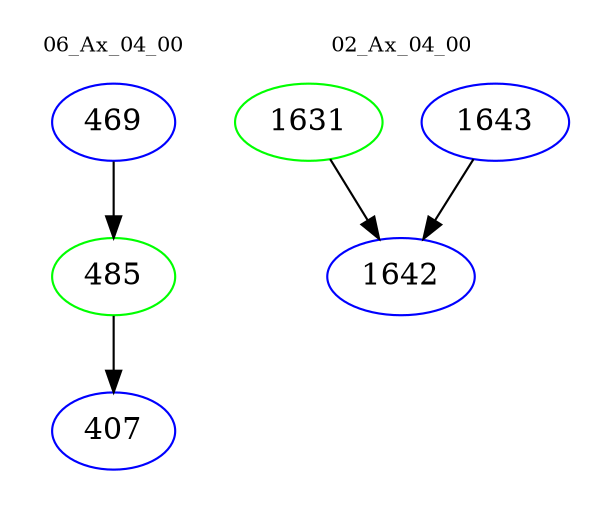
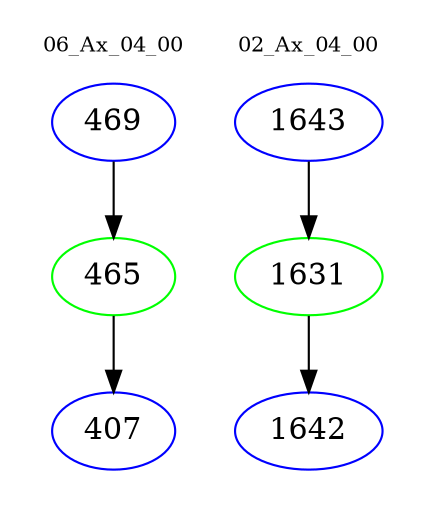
  digraph {
    node [color=blue]
    edge [color=black]
    n1 [label=469]
-   n2 [color=green label=485]
+   n2 [color=green label=465]
    n3 [label=407]
    n4 [label=1643]
    n5 [color=green label=1631]
    n6 [label=1642]
    subgraph cluster_1 {
      color=white
      fontsize=10
      label="06_Ax_04_00"
      n1
      n2
      n3
    }
    subgraph cluster_2 {
      color=white
      fontsize=10
      label="02_Ax_04_00"
      n4
      n5
      n6
    }
    n1 -> n2
    n2 -> n3
-   n4 -> n6
+   n4 -> n5
    n5 -> n6
  }
